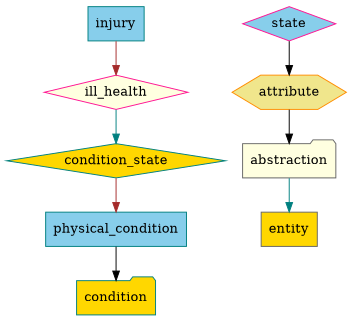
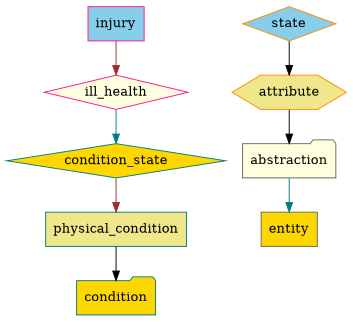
  digraph {
    node [color=teal fillcolor=gold shape=box style=filled]
    edge [color=black]
-   injury [fillcolor=skyblue]
+   injury [color=deeppink fillcolor=skyblue]
    ill_health [color=deeppink fillcolor=lightyellow shape=diamond]
    n3 [label=condition_state shape=diamond]
-   physical_condition [fillcolor=skyblue]
+   physical_condition [fillcolor=khaki]
    condition [shape=folder]
-   state [color=deeppink fillcolor=skyblue shape=diamond]
+   state [color=darkorange fillcolor=skyblue shape=diamond]
    attribute [color=darkorange fillcolor=khaki shape=hexagon]
    abstraction [color=gray40 fillcolor=lightyellow shape=folder]
    entity [color=gray40]
    injury -> ill_health [color=brown]
    ill_health -> n3 [color=teal]
    n3 -> physical_condition [color=brown]
    physical_condition -> condition
    state -> attribute
    attribute -> abstraction
    abstraction -> entity [color=teal]
  }
